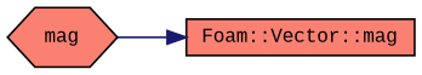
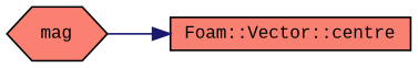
  digraph {
    rankdir=LR
    fontname="Liberation Mono"
    node [color=black fillcolor=salmon fontname="Liberation Mono" fontsize=10 style=filled]
    n1 [fontcolor=black height=0.2 label=mag shape=hexagon width=0.4]
-   n2 [height=0.2 label="Foam::Vector::mag" shape=box width=0.4]
+   n2 [height=0.2 label="Foam::Vector::centre" shape=box width=0.4]
    n1 -> n2 [color=midnightblue fontname="Liberation Mono" fontsize=10 labelfontname=Helvetica labelfontsize=10 style=solid]
  }
